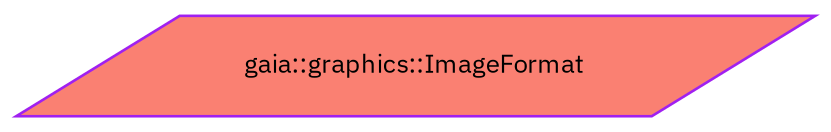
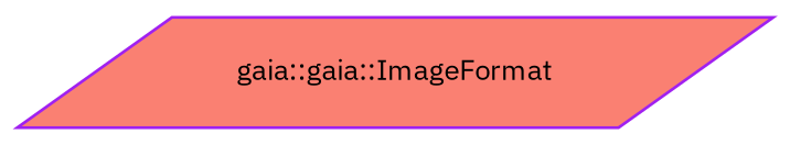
  digraph {
    rankdir=LR
    fontname="IBM Plex Sans"
-   n1 [color=purple fillcolor=salmon fontname="IBM Plex Sans" fontsize=10 height=0.2 label="gaia::graphics::ImageFormat" shape=parallelogram style=filled width=0.4]
+   n1 [color=purple fillcolor=salmon fontname="IBM Plex Sans" fontsize=10 height=0.2 label="gaia::gaia::ImageFormat" shape=parallelogram style=filled width=0.4]
  }
